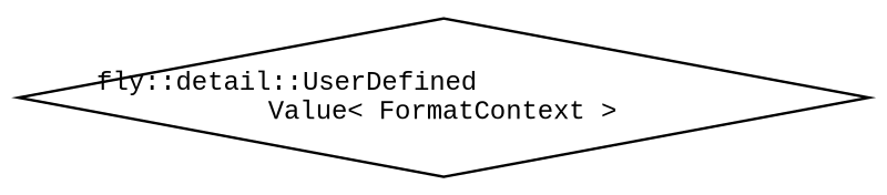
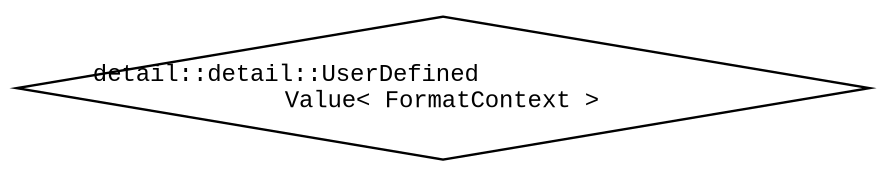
  digraph {
    rankdir=TB
    fontname="Liberation Mono"
-   n1 [color=black fillcolor=white fontname="Liberation Mono" fontsize=10 height=0.2 label="fly::detail::UserDefined\lValue\< FormatContext \>" shape=diamond style=filled width=0.4]
+   n1 [color=black fillcolor=white fontname="Liberation Mono" fontsize=10 height=0.2 label="detail::detail::UserDefined\lValue\< FormatContext \>" shape=diamond style=filled width=0.4]
  }
